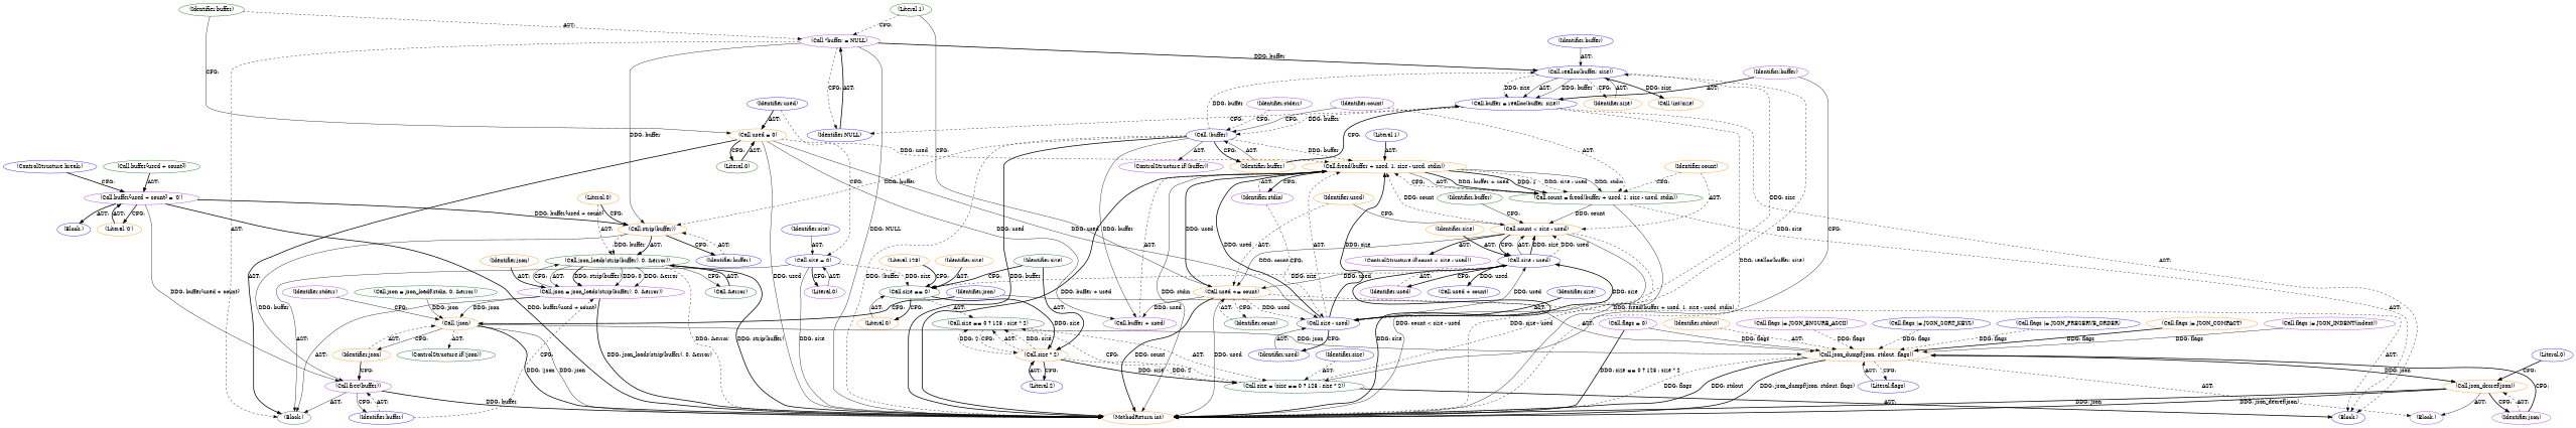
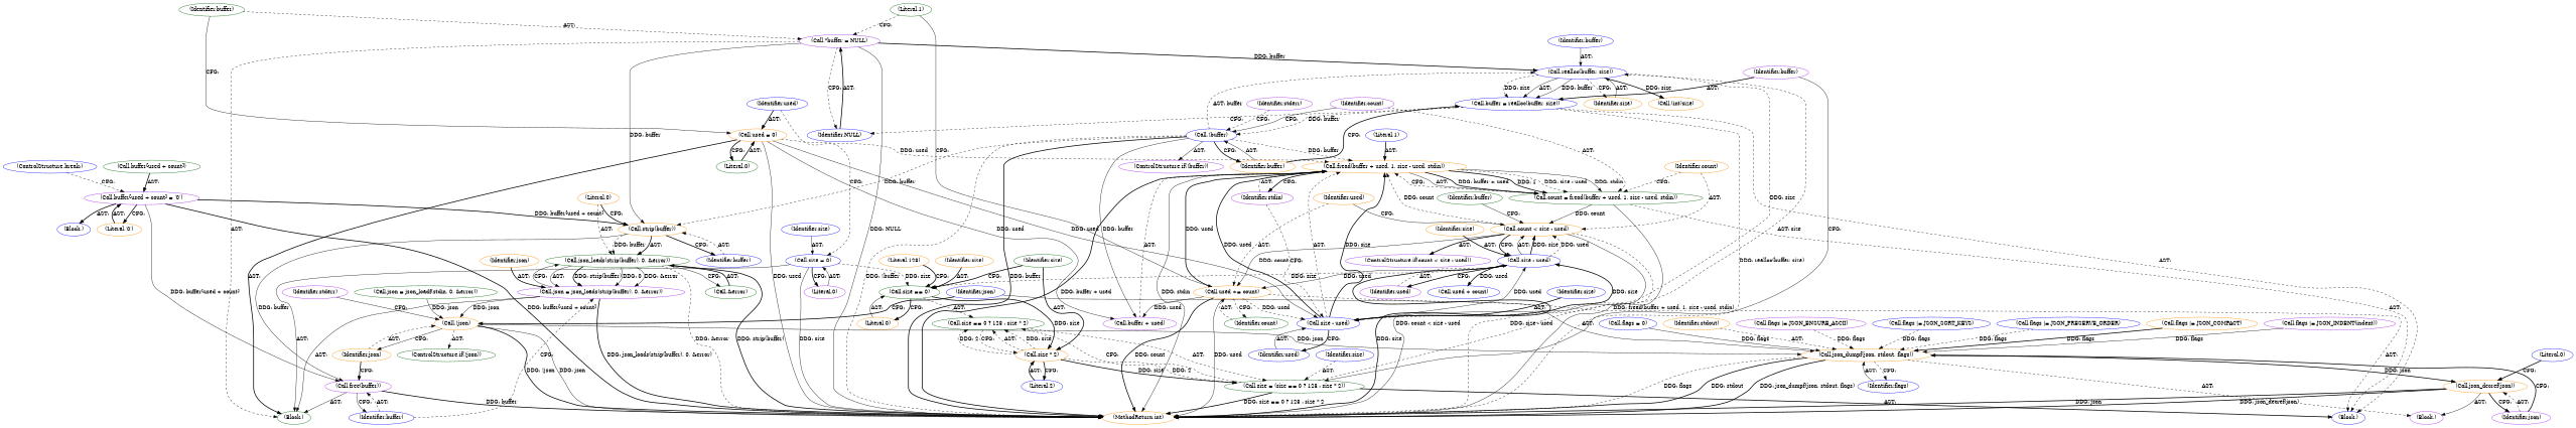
  digraph {
    node [color=blue]
    edge [style=bold]
    n1 [color=darkorange label="(Call,strip(buffer))"]
    n2 [color=darkgreen label="(Call,json_loads(strip(buffer), 0, &error))"]
    n3 [color=purple label="(Call,free(buffer))"]
    n4 [label="(Identifier,buffer)"]
    n5 [color=darkorange label="(MethodReturn,int)"]
    n6 [color=purple label="(Call,json = json_loads(strip(buffer), 0, &error))"]
    n7 [color=darkgreen label="(Call,&error)"]
    n8 [color=darkgreen label="(Block,)"]
    n9 [label="(Identifier,buffer)"]
    n10 [color=purple label="(Call,buffer[used + count] = '\0')"]
    n11 [label="(Block,)"]
    n12 [color=darkorange label="(Literal,'\0')"]
    n13 [color=purple label="(Call,*buffer = NULL)"]
    n14 [label="(Call,realloc(buffer, size))"]
    n15 [label="(Identifier,NULL)"]
    n16 [label="(Call,buffer = realloc(buffer, size))"]
    n17 [label="(Call,size - used)"]
    n18 [color=darkorange label="(Identifier,size)"]
    n19 [color=darkorange label="(Call,(int)size)"]
    n20 [label="(Call,!buffer)"]
    n21 [color=darkorange label="(Call,fread(buffer + used, 1, size - used, stdin))"]
    n22 [color=purple label="(Call,buffer + used)"]
    n23 [color=darkorange label="(Identifier,buffer)"]
    n24 [color=purple label="(ControlStructure,if(!buffer))"]
    n25 [color=darkgreen label="(Call,count = fread(buffer + used, 1, size - used, stdin))"]
    n26 [color=purple label="(Identifier,stdin)"]
    n27 [label="(Block,)"]
    n28 [label="(Call,size - used)"]
    n29 [label="(Identifier,used)"]
    n30 [color=darkgreen label="(Call,size = (size == 0 ? 128 : size * 2))"]
    n31 [color=darkgreen label="(Call,size == 0 ? 128 : size * 2)"]
    n32 [color=darkorange label="(Call,size * 2)"]
    n33 [label="(Literal,2)"]
    n34 [color=darkgreen label="(Call,size == 0)"]
    n35 [color=darkorange label="(Literal,0)"]
    n36 [color=darkorange label="(Call,used += count)"]
    n37 [color=darkorange label="(Call,count < size - used)"]
    n38 [color=purple label="(Identifier,used)"]
    n39 [label="(Call,used + count)"]
    n40 [color=darkgreen label="(Identifier,count)"]
    n41 [color=purple label="(ControlStructure,if(count < size - used))"]
    n42 [color=darkorange label="(Call,used = 0)"]
    n43 [color=darkgreen label="(Literal,0)"]
    n44 [label="(Call,size = 0)"]
    n45 [color=purple label="(Literal,0)"]
    n46 [color=darkorange label="(Call,!json)"]
    n47 [color=darkorange label="(Call,json_dumpf(json, stdout, flags))"]
    n48 [color=darkgreen label="(ControlStructure,if(!json))"]
    n49 [color=darkorange label="(Identifier,json)"]
    n50 [color=darkorange label="(Call,json_decref(json))"]
-   n51 [label="(Literal,flags)"]
+   n51 [label="(Identifier,flags)"]
    n52 [color=purple label="(Block,)"]
    n53 [color=purple label="(Identifier,json)"]
    n54 [color=darkgreen label="(Identifier,size)"]
    n55 [color=purple label="(Identifier,buffer)"]
    n56 [color=darkorange label="(Identifier,stdout)"]
    n57 [color=purple label="(Call,flags |= JSON_ENSURE_ASCII)"]
    n58 [color=darkorange label="(Literal,0)"]
    n59 [label="(Identifier,buffer)"]
    n60 [color=purple label="(Identifier,stderr)"]
    n61 [label="(Identifier,size)"]
    n62 [color=darkorange label="(Literal,128)"]
    n63 [color=darkorange label="(Identifier,count)"]
    n64 [label="(Identifier,size)"]
    n65 [color=purple label="(Identifier,count)"]
    n66 [color=darkgreen label="(Identifier,buffer)"]
    n67 [label="(Identifier,size)"]
    n68 [color=darkorange label="(Identifier,json)"]
    n69 [label="(Identifier,json)"]
    n70 [color=darkgreen label="(Call,json = json_loadf(stdin, 0, &error))"]
    n71 [color=darkorange label="(Identifier,size)"]
    n72 [label="(Literal,0)"]
    n73 [label="(Identifier,used)"]
-   n74 [color=purple label="(Call,flags = 0)"]
+   n74 [label="(Call,flags = 0)"]
    n75 [color=darkorange label="(Identifier,used)"]
    n76 [color=purple label="(Identifier,stderr)"]
    n77 [color=darkgreen label="(Literal,1)"]
    n78 [color=darkgreen label="(Identifier,buffer)"]
    n79 [label="(Call,flags |= JSON_SORT_KEYS)"]
    n80 [label="(ControlStructure,break;)"]
    n81 [color=darkorange label="(Identifier,size)"]
    n82 [label="(Call,flags |= JSON_PRESERVE_ORDER)"]
    n83 [color=darkgreen label="(Call,buffer[used + count])"]
    n84 [label="(Literal,1)"]
    n85 [color=darkorange label="(Call,flags |= JSON_COMPACT)"]
    n86 [color=purple label="(Call,flags |= JSON_INDENT(indent))"]
    n1 -> n2 [label="AST: "]
    n1 -> n2 [label="DDG: buffer" style=dashed]
    n1 -> n3 [label="DDG: buffer" style=solid]
    n1 -> n4 [label="CFG: "]
    n2 -> n5 [label="DDG: &error" style=dashed]
    n2 -> n5 [label="DDG: strip(buffer)"]
    n2 -> n6 [label="AST: " style=solid]
    n2 -> n6 [label="DDG: strip(buffer)"]
    n2 -> n6 [label="DDG: 0" style=solid]
    n2 -> n6 [label="DDG: &error" style=solid]
    n2 -> n7 [label="CFG: " style=solid]
    n3 -> n5 [label="DDG: buffer"]
    n3 -> n8 [label="AST: " style=solid]
    n3 -> n9 [label="CFG: " style=solid]
    n4 -> n1 [label="AST: " style=dashed]
    n6 -> n2 [label="CFG: " style=solid]
    n6 -> n5 [label="DDG: json_loads(strip(buffer), 0, &error)"]
    n6 -> n8 [label="AST: " style=solid]
    n6 -> n46 [label="DDG: json" style=solid]
    n7 -> n2 [label="AST: "]
    n9 -> n3 [label="AST: " style=dashed]
    n9 -> n6 [label="CFG: " style=dashed]
    n10 -> n1 [label="DDG: buffer[used + count]"]
    n10 -> n3 [label="DDG: buffer[used + count]" style=solid]
    n10 -> n5 [label="DDG: buffer[used + count]"]
    n10 -> n11 [label="AST: "]
    n10 -> n12 [label="CFG: "]
    n12 -> n10 [label="AST: "]
    n13 -> n1 [label="DDG: buffer" style=solid]
    n13 -> n5 [label="DDG: NULL" style=solid]
    n13 -> n8 [label="AST: " style=dashed]
    n13 -> n14 [label="DDG: buffer"]
    n13 -> n15 [label="CFG: " style=dashed]
    n14 -> n16 [label="AST: " style=solid]
    n14 -> n16 [label="DDG: buffer" style=solid]
    n14 -> n16 [label="DDG: size" style=dashed]
    n14 -> n17 [label="DDG: size" style=dashed]
    n14 -> n18 [label="CFG: " style=dashed]
    n14 -> n19 [label="DDG: size"]
    n15 -> n13 [label="AST: "]
    n16 -> n5 [label="DDG: realloc(buffer, size)" style=dashed]
    n16 -> n15 [label="CFG: " style=dashed]
    n16 -> n20 [label="DDG: buffer" style=dashed]
    n16 -> n27 [label="AST: " style=dashed]
    n17 -> n21 [label="AST: " style=dashed]
    n17 -> n21 [label="DDG: size"]
    n17 -> n21 [label="DDG: used"]
    n17 -> n28 [label="DDG: size"]
    n17 -> n28 [label="DDG: used" style=solid]
    n17 -> n29 [label="CFG: "]
    n18 -> n14 [label="AST: " style=solid]
    n20 -> n1 [label="DDG: buffer" style=dashed]
    n20 -> n5 [label="DDG: !buffer" style=dashed]
    n20 -> n5 [label="DDG: buffer"]
-   n20 -> n14 [label="DDG: buffer" style=dashed]
+   n20 -> n14 [label="AST: buffer" style=dashed]
    n20 -> n21 [label="DDG: buffer" style=dashed]
    n20 -> n22 [label="DDG: buffer" style=solid]
    n20 -> n23 [label="CFG: "]
    n20 -> n24 [label="AST: " style=solid]
    n21 -> n5 [label="DDG: stdin" style=solid]
    n21 -> n5 [label="DDG: buffer + used"]
    n21 -> n25 [label="AST: " style=solid]
    n21 -> n25 [label="DDG: buffer + used"]
    n21 -> n25 [label="DDG: 1"]
    n21 -> n25 [label="DDG: size - used" style=dashed]
    n21 -> n25 [label="DDG: stdin" style=solid]
    n21 -> n26 [label="CFG: "]
    n22 -> n21 [label="AST: " style=dashed]
    n23 -> n16 [label="CFG: "]
    n23 -> n20 [label="AST: " style=solid]
    n25 -> n5 [label="DDG: fread(buffer + used, 1, size - used, stdin)" style=solid]
    n25 -> n21 [label="CFG: " style=dashed]
    n25 -> n27 [label="AST: " style=dashed]
    n25 -> n37 [label="DDG: count" style=solid]
    n26 -> n17 [label="CFG: " style=dashed]
    n26 -> n21 [label="AST: " style=dashed]
    n28 -> n5 [label="DDG: size"]
    n28 -> n34 [label="DDG: size" style=dashed]
    n28 -> n36 [label="DDG: used" style=solid]
    n28 -> n37 [label="AST: " style=solid]
    n28 -> n37 [label="DDG: size"]
    n28 -> n37 [label="DDG: used" style=dashed]
    n28 -> n38 [label="CFG: "]
    n28 -> n39 [label="DDG: used"]
    n29 -> n17 [label="AST: " style=solid]
-   n74 -> n5 [label="DDG: size == 0 ? 128 : size * 2"]
-   n30 -> n14 [label="DDG: size" style=dashed]
+   n30 -> n5 [label="DDG: size == 0 ? 128 : size * 2"]
+   n30 -> n14 [label="AST: size" style=dashed]
    n30 -> n27 [label="AST: "]
    n30 -> n31 [label="CFG: " style=dashed]
    n31 -> n30 [label="AST: " style=dashed]
    n31 -> n32 [label="CFG: " style=dashed]
    n32 -> n30 [label="DDG: size"]
    n32 -> n30 [label="DDG: 2" style=dashed]
    n32 -> n31 [label="AST: " style=dashed]
    n32 -> n31 [label="DDG: size" style=dashed]
    n32 -> n31 [label="DDG: 2" style=dashed]
    n32 -> n33 [label="CFG: "]
    n33 -> n32 [label="AST: "]
    n34 -> n31 [label="AST: " style=dashed]
    n34 -> n32 [label="DDG: size"]
    n34 -> n35 [label="CFG: "]
    n35 -> n34 [label="AST: " style=solid]
    n36 -> n5 [label="DDG: count"]
    n36 -> n5 [label="DDG: used" style=solid]
    n36 -> n17 [label="DDG: used" style=dashed]
    n36 -> n21 [label="DDG: used"]
    n36 -> n22 [label="DDG: used" style=solid]
    n36 -> n27 [label="AST: " style=dashed]
    n36 -> n40 [label="CFG: " style=dashed]
    n37 -> n5 [label="DDG: count < size - used" style=solid]
    n37 -> n5 [label="DDG: size - used" style=dashed]
    n37 -> n21 [label="DDG: count" style=dashed]
    n37 -> n28 [label="CFG: "]
    n37 -> n36 [label="DDG: count" style=solid]
    n37 -> n41 [label="AST: "]
    n38 -> n28 [label="AST: " style=dashed]
    n40 -> n36 [label="AST: " style=dashed]
    n42 -> n5 [label="DDG: used" style=solid]
    n42 -> n8 [label="AST: "]
    n42 -> n17 [label="DDG: used" style=solid]
    n42 -> n21 [label="DDG: used" style=dashed]
    n42 -> n22 [label="DDG: used" style=solid]
    n42 -> n43 [label="CFG: "]
    n43 -> n42 [label="AST: "]
    n44 -> n5 [label="DDG: size" style=solid]
    n44 -> n8 [label="AST: " style=solid]
    n44 -> n34 [label="DDG: size" style=dashed]
    n44 -> n45 [label="CFG: "]
    n45 -> n44 [label="AST: " style=solid]
    n46 -> n5 [label="DDG: json" style=solid]
    n46 -> n5 [label="DDG: !json"]
    n46 -> n47 [label="DDG: json" style=solid]
    n46 -> n48 [label="AST: " style=dashed]
    n46 -> n49 [label="CFG: " style=solid]
    n47 -> n5 [label="DDG: json_dumpf(json, stdout, flags)"]
    n47 -> n5 [label="DDG: flags" style=dashed]
    n47 -> n5 [label="DDG: stdout"]
    n47 -> n50 [label="DDG: json"]
    n47 -> n51 [label="CFG: " style=dashed]
    n47 -> n52 [label="AST: " style=dashed]
    n49 -> n3 [label="CFG: "]
    n49 -> n46 [label="AST: " style=dashed]
    n50 -> n5 [label="DDG: json"]
    n50 -> n5 [label="DDG: json_decref(json)"]
    n50 -> n52 [label="AST: " style=solid]
    n50 -> n53 [label="CFG: "]
    n51 -> n47 [label="AST: " style=solid]
    n53 -> n47 [label="CFG: "]
    n53 -> n50 [label="AST: " style=dashed]
    n54 -> n32 [label="AST: "]
    n54 -> n34 [label="CFG: "]
    n55 -> n16 [label="AST: "]
    n55 -> n30 [label="CFG: " style=solid]
    n56 -> n47 [label="AST: " style=dashed]
    n57 -> n47 [label="DDG: flags" style=dashed]
    n58 -> n1 [label="CFG: "]
    n58 -> n2 [label="AST: " style=dashed]
    n59 -> n14 [label="AST: " style=solid]
    n60 -> n46 [label="CFG: " style=solid]
    n61 -> n30 [label="AST: " style=dashed]
    n62 -> n34 [label="CFG: "]
    n63 -> n25 [label="CFG: " style=dashed]
    n63 -> n37 [label="AST: " style=dashed]
    n64 -> n44 [label="AST: " style=solid]
    n65 -> n20 [label="CFG: " style=solid]
    n65 -> n25 [label="AST: " style=dashed]
    n66 -> n37 [label="CFG: " style=solid]
    n67 -> n17 [label="AST: "]
    n68 -> n6 [label="AST: "]
    n69 -> n46 [label="CFG: "]
    n69 -> n47 [label="AST: " style=solid]
    n70 -> n46 [label="DDG: json" style=solid]
    n71 -> n28 [label="AST: "]
    n72 -> n50 [label="CFG: "]
    n73 -> n42 [label="AST: "]
    n73 -> n44 [label="CFG: " style=dashed]
    n74 -> n47 [label="DDG: flags" style=solid]
    n75 -> n36 [label="AST: " style=dashed]
    n75 -> n37 [label="CFG: " style=solid]
    n76 -> n20 [label="CFG: " style=dashed]
    n77 -> n13 [label="CFG: " style=dashed]
    n77 -> n36 [label="CFG: " style=solid]
    n78 -> n13 [label="AST: " style=dashed]
    n78 -> n42 [label="CFG: " style=solid]
    n79 -> n47 [label="DDG: flags" style=dashed]
-   n80 -> n10 [label="CFG: "]
+   n80 -> n10 [label="CFG: " style=dashed]
    n81 -> n34 [label="AST: "]
    n82 -> n47 [label="DDG: flags" style=dashed]
    n83 -> n10 [label="AST: "]
    n84 -> n21 [label="AST: "]
    n85 -> n47 [label="DDG: flags"]
    n86 -> n47 [label="DDG: flags" style=solid]
  }
